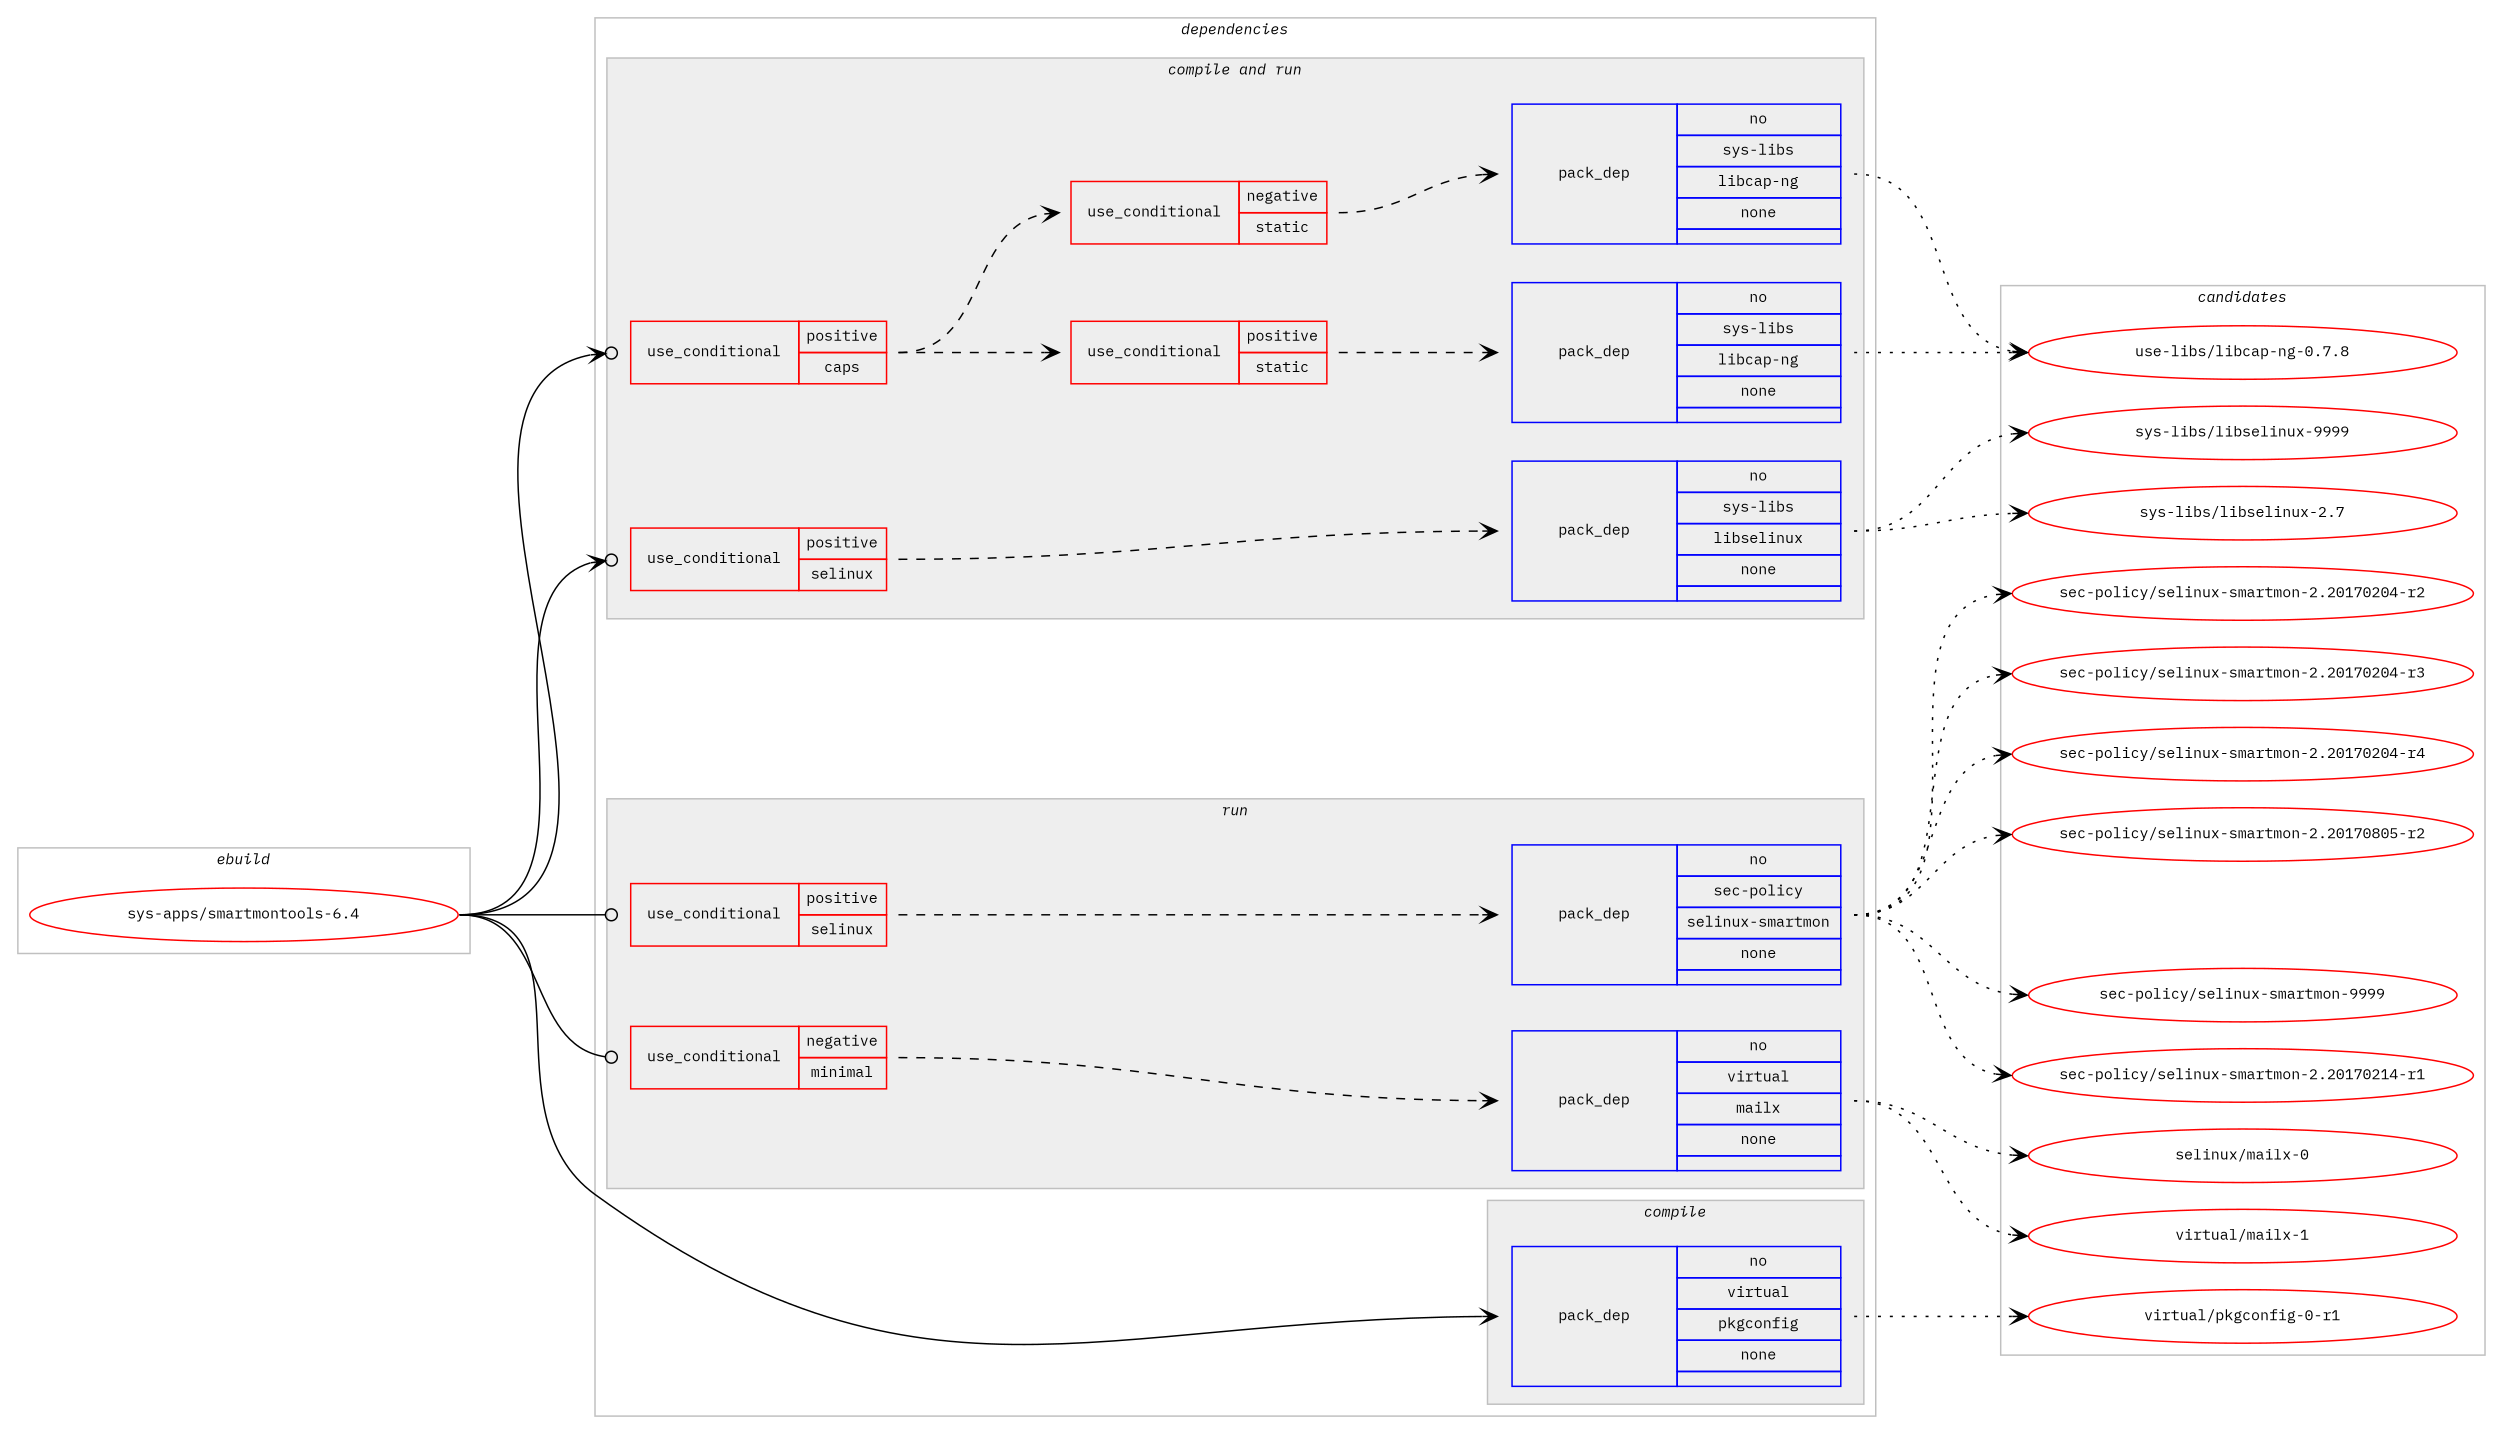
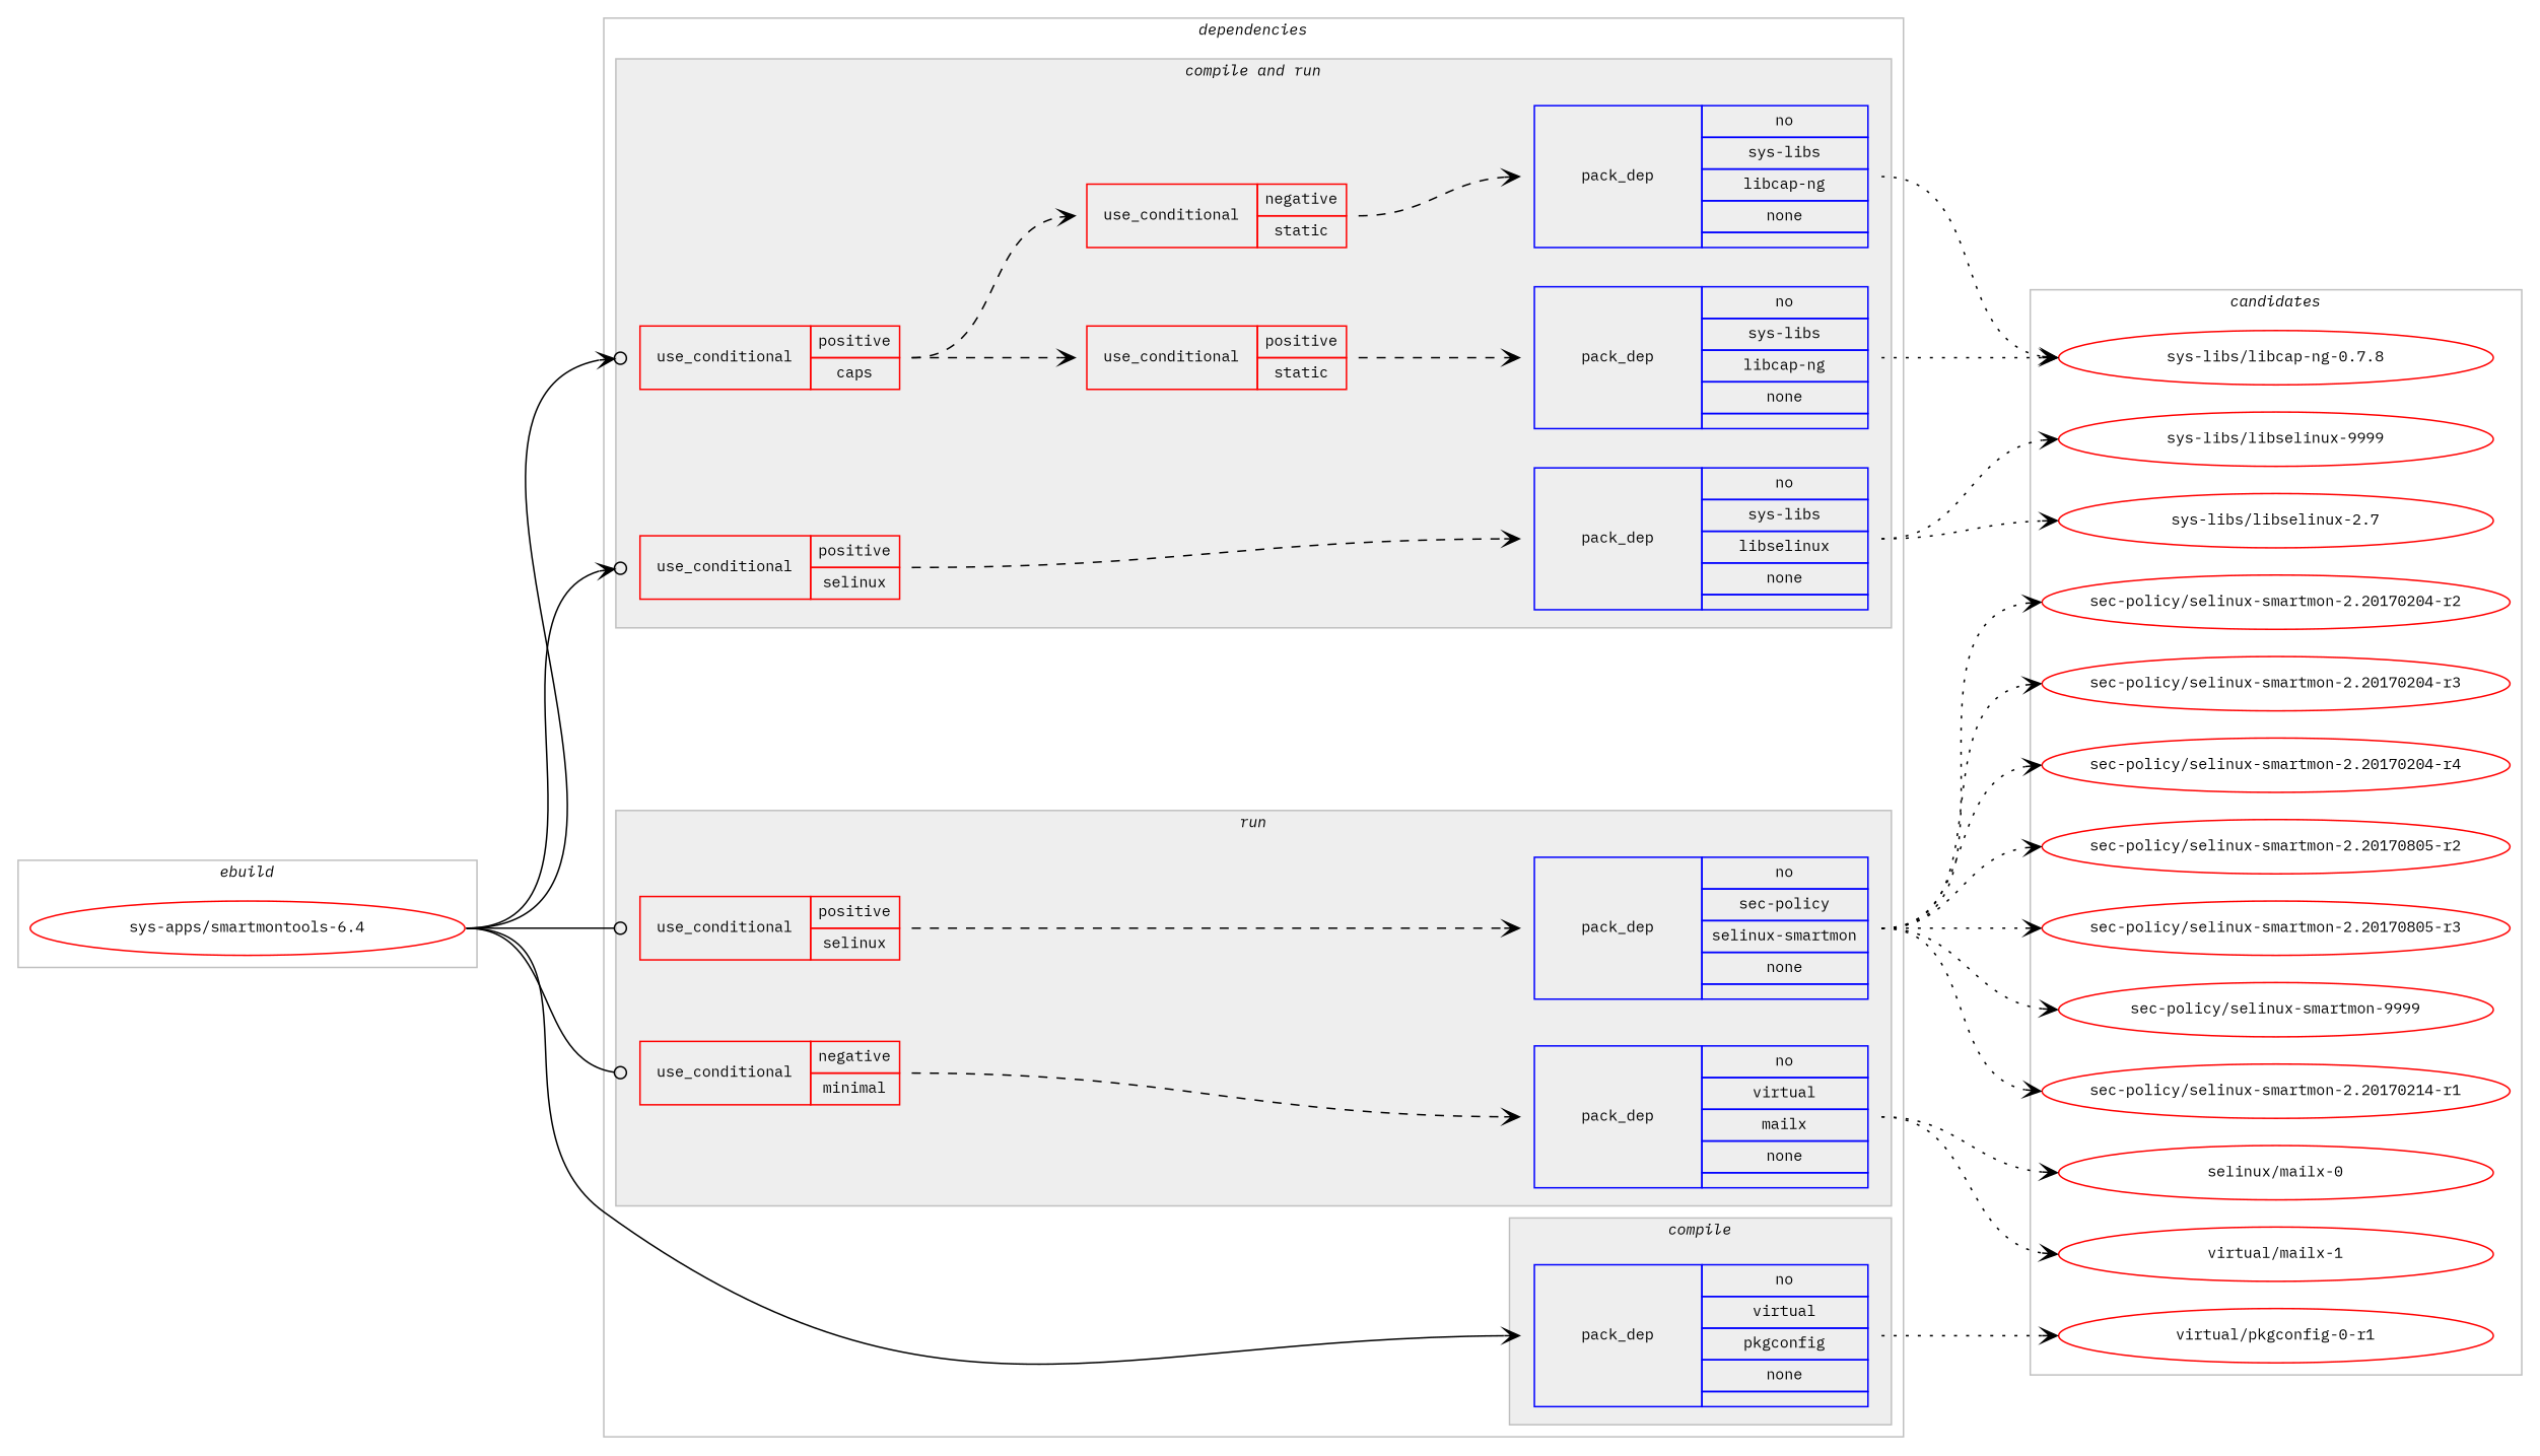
  digraph {
    compound=true
    concentrate=true
    fontname="IBM Plex Mono"
    fontsize=10
    newrank=true
    rankdir=LR
    ranksep=1.5
    node [color=red fontname="IBM Plex Mono" fontsize=10]
    edge [arrowhead=vee fontname="IBM Plex Mono" headport=w style=dotted tailport=e weight=100]
    n1 [label="sys-apps/smartmontools-6.4" width=4]
    n2 [color=blue label=<<TABLE BORDER="0" CELLBORDER="1" CELLSPACING="0" CELLPADDING="4" WIDTH="220"><TR><TD ROWSPAN="6" CELLPADDING="30">pack_dep</TD></TR><TR><TD WIDTH="110">no</TD></TR><TR><TD>virtual</TD></TR><TR><TD>pkgconfig</TD></TR><TR><TD>none</TD></TR><TR><TD></TD></TR></TABLE>> shape=none]
    n3 [color=blue label=<<TABLE BORDER="0" CELLBORDER="1" CELLSPACING="0" CELLPADDING="4" WIDTH="220"><TR><TD ROWSPAN="6" CELLPADDING="30">pack_dep</TD></TR><TR><TD WIDTH="110">no</TD></TR><TR><TD>sys-libs</TD></TR><TR><TD>libcap-ng</TD></TR><TR><TD>none</TD></TR><TR><TD></TD></TR></TABLE>> shape=none]
    n4 [label=<<TABLE BORDER="0" CELLBORDER="1" CELLSPACING="0" CELLPADDING="4"><TR><TD ROWSPAN="3" CELLPADDING="10">use_conditional</TD></TR><TR><TD>positive</TD></TR><TR><TD>static</TD></TR></TABLE>> shape=none]
    n5 [color=blue label=<<TABLE BORDER="0" CELLBORDER="1" CELLSPACING="0" CELLPADDING="4" WIDTH="220"><TR><TD ROWSPAN="6" CELLPADDING="30">pack_dep</TD></TR><TR><TD WIDTH="110">no</TD></TR><TR><TD>sys-libs</TD></TR><TR><TD>libcap-ng</TD></TR><TR><TD>none</TD></TR><TR><TD></TD></TR></TABLE>> shape=none]
    n6 [label=<<TABLE BORDER="0" CELLBORDER="1" CELLSPACING="0" CELLPADDING="4"><TR><TD ROWSPAN="3" CELLPADDING="10">use_conditional</TD></TR><TR><TD>negative</TD></TR><TR><TD>static</TD></TR></TABLE>> shape=none]
    n7 [label=<<TABLE BORDER="0" CELLBORDER="1" CELLSPACING="0" CELLPADDING="4"><TR><TD ROWSPAN="3" CELLPADDING="10">use_conditional</TD></TR><TR><TD>positive</TD></TR><TR><TD>caps</TD></TR></TABLE>> shape=none]
    n8 [color=blue label=<<TABLE BORDER="0" CELLBORDER="1" CELLSPACING="0" CELLPADDING="4" WIDTH="220"><TR><TD ROWSPAN="6" CELLPADDING="30">pack_dep</TD></TR><TR><TD WIDTH="110">no</TD></TR><TR><TD>sys-libs</TD></TR><TR><TD>libselinux</TD></TR><TR><TD>none</TD></TR><TR><TD></TD></TR></TABLE>> shape=none]
    n9 [label=<<TABLE BORDER="0" CELLBORDER="1" CELLSPACING="0" CELLPADDING="4"><TR><TD ROWSPAN="3" CELLPADDING="10">use_conditional</TD></TR><TR><TD>positive</TD></TR><TR><TD>selinux</TD></TR></TABLE>> shape=none]
    n10 [color=blue label=<<TABLE BORDER="0" CELLBORDER="1" CELLSPACING="0" CELLPADDING="4" WIDTH="220"><TR><TD ROWSPAN="6" CELLPADDING="30">pack_dep</TD></TR><TR><TD WIDTH="110">no</TD></TR><TR><TD>sec-policy</TD></TR><TR><TD>selinux-smartmon</TD></TR><TR><TD>none</TD></TR><TR><TD></TD></TR></TABLE>> shape=none]
    n11 [label=<<TABLE BORDER="0" CELLBORDER="1" CELLSPACING="0" CELLPADDING="4"><TR><TD ROWSPAN="3" CELLPADDING="10">use_conditional</TD></TR><TR><TD>positive</TD></TR><TR><TD>selinux</TD></TR></TABLE>> shape=none]
    n12 [color=blue label=<<TABLE BORDER="0" CELLBORDER="1" CELLSPACING="0" CELLPADDING="4" WIDTH="220"><TR><TD ROWSPAN="6" CELLPADDING="30">pack_dep</TD></TR><TR><TD WIDTH="110">no</TD></TR><TR><TD>virtual</TD></TR><TR><TD>mailx</TD></TR><TR><TD>none</TD></TR><TR><TD></TD></TR></TABLE>> shape=none]
    n13 [label=<<TABLE BORDER="0" CELLBORDER="1" CELLSPACING="0" CELLPADDING="4"><TR><TD ROWSPAN="3" CELLPADDING="10">use_conditional</TD></TR><TR><TD>negative</TD></TR><TR><TD>minimal</TD></TR></TABLE>> shape=none]
    n14 [label="virtual/pkgconfig-0-r1" width=4]
-   n15 [label="use-libs/libcap-ng-0.7.8" width=4]
+   n15 [label="sys-libs/libcap-ng-0.7.8" width=4]
    n16 [label="sys-libs/libselinux-2.7" width=4]
    n17 [label="sys-libs/libselinux-9999" width=4]
    n18 [label="selinux/mailx-0" width=4]
    n19 [label="virtual/mailx-1" width=4]
    n20 [label="sec-policy/selinux-smartmon-2.20170214-r1" width=4]
    n21 [label="sec-policy/selinux-smartmon-2.20170204-r2" width=4]
    n22 [label="sec-policy/selinux-smartmon-2.20170204-r3" width=4]
    n23 [label="sec-policy/selinux-smartmon-2.20170204-r4" width=4]
    n24 [label="sec-policy/selinux-smartmon-2.20170805-r2" width=4]
+   n25 [label="sec-policy/selinux-smartmon-2.20170805-r3" width=4]
    n26 [label="sec-policy/selinux-smartmon-9999" width=4]
    subgraph cluster_1 {
      color=gray
      label=<<i>ebuild</i>>
      rank=same
      n1
    }
    subgraph cluster_2 {
      color=gray
      label=<<i>dependencies</i>>
      subgraph cluster_3 {
        color=gray
        fillcolor="#eeeeee"
        label=<<i>compile</i>>
        style=filled
        subgraph sub_4 {
          color=gray
          fillcolor="#eeeeee"
          label=<<i>compile</i>>
          style=filled
          n2
        }
      }
      subgraph cluster_5 {
        color=gray
        fillcolor="#eeeeee"
        label=<<i>compile and run</i>>
        style=filled
        subgraph sub_6 {
          color=gray
          fillcolor="#eeeeee"
          label=<<i>compile and run</i>>
          style=filled
          n7
          subgraph sub_7 {
            color=gray
            fillcolor="#eeeeee"
            label=<<i>compile and run</i>>
            style=filled
            n4
            subgraph sub_8 {
              color=gray
              fillcolor="#eeeeee"
              label=<<i>compile and run</i>>
              style=filled
              n3
            }
          }
          subgraph sub_9 {
            color=gray
            fillcolor="#eeeeee"
            label=<<i>compile and run</i>>
            style=filled
            n6
            subgraph sub_10 {
              color=gray
              fillcolor="#eeeeee"
              label=<<i>compile and run</i>>
              style=filled
              n5
            }
          }
        }
        subgraph sub_11 {
          color=gray
          fillcolor="#eeeeee"
          label=<<i>compile and run</i>>
          style=filled
          n9
          subgraph sub_12 {
            color=gray
            fillcolor="#eeeeee"
            label=<<i>compile and run</i>>
            style=filled
            n8
          }
        }
      }
      subgraph cluster_13 {
        color=gray
        fillcolor="#eeeeee"
        label=<<i>run</i>>
        style=filled
        subgraph sub_14 {
          color=gray
          fillcolor="#eeeeee"
          label=<<i>run</i>>
          style=filled
          n11
          subgraph sub_15 {
            color=gray
            fillcolor="#eeeeee"
            label=<<i>run</i>>
            style=filled
            n10
          }
        }
        subgraph sub_16 {
          color=gray
          fillcolor="#eeeeee"
          label=<<i>run</i>>
          style=filled
          n13
          subgraph sub_17 {
            color=gray
            fillcolor="#eeeeee"
            label=<<i>run</i>>
            style=filled
            n12
          }
        }
      }
    }
    subgraph cluster_18 {
      color=gray
      label=<<i>candidates</i>>
      rank=same
      subgraph sub_19 {
        color=black
        label=<<i>candidates</i>>
        nodesep=1
        rank=same
        n14
      }
      subgraph sub_20 {
        color=black
        label=<<i>candidates</i>>
        nodesep=1
        rank=same
        n15
      }
      subgraph sub_21 {
        color=black
        label=<<i>candidates</i>>
        nodesep=1
        rank=same
        n15
      }
      subgraph sub_22 {
        color=black
        label=<<i>candidates</i>>
        nodesep=1
        rank=same
        n16
        n17
      }
      subgraph sub_23 {
        color=black
        label=<<i>candidates</i>>
        nodesep=1
        rank=same
        n18
        n19
      }
      subgraph sub_24 {
        color=black
        label=<<i>candidates</i>>
        nodesep=1
        rank=same
        n20
        n21
        n22
        n23
        n24
+       n25
        n26
      }
    }
    n1 -> n2 [style=solid weight=20]
    n1 -> n7 [arrowhead=odotvee style=solid weight=20]
    n1 -> n9 [arrowhead=odotvee style=solid weight=20]
    n1 -> n11 [arrowhead=odot style=solid weight=20]
    n1 -> n13 [arrowhead=odot style=solid weight=20]
    n2 -> n14
    n3 -> n15
    n4 -> n3 [style=dashed weight=20]
    n5 -> n15
    n6 -> n5 [style=dashed weight=20]
    n7 -> n4 [style=dashed weight=20]
    n7 -> n6 [style=dashed weight=20]
    n8 -> n16
    n8 -> n17
    n9 -> n8 [style=dashed weight=20]
    n10 -> n20
    n10 -> n21
    n10 -> n22
    n10 -> n23
    n10 -> n24
+   n10 -> n25
    n10 -> n26
    n11 -> n10 [style=dashed weight=20]
    n12 -> n18
    n12 -> n19
    n13 -> n12 [style=dashed weight=20]
  }
